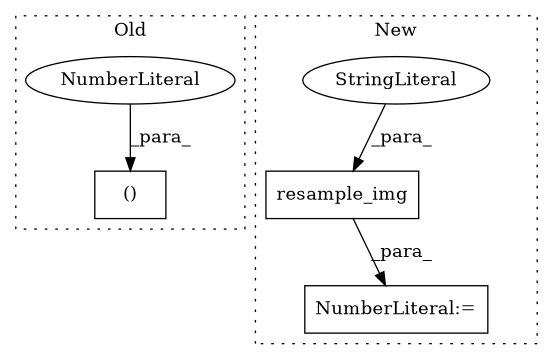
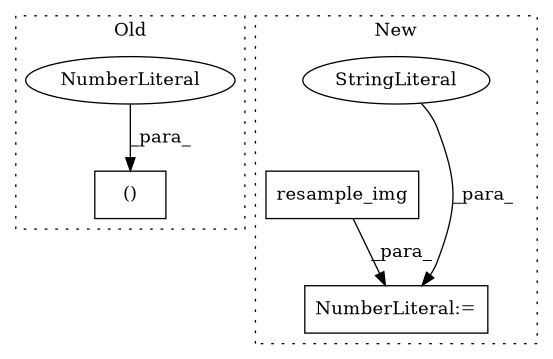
  digraph {
    fontname="DejaVu Serif"
    node [fontname="DejaVu Serif" l=1 s=10607 shape=box]
    edge [fontname="DejaVu Serif"]
    n1 [a=106 l=88 label="()"]
    n2 [a=34 label=NumberLiteral shape=ellipse]
    n3 [a=32 l="13,1" label=resample_img s="10944,11020"]
    n4 [a=45 l=9 label=StringLiteral s=11011 shape=ellipse]
    n5 [a=7 label="NumberLiteral:=" s=10918]
    subgraph cluster_1 {
      label=Old
      style=dotted
      n1
      n2
    }
    subgraph cluster_2 {
      label=New
      style=dotted
      n3
      n4
      n5
    }
    n2 -> n1 [label=_para_]
    n3 -> n5 [label=_para_]
-   n4 -> n3 [label=_para_]
+   n4 -> n5 [label=_para_]
  }
